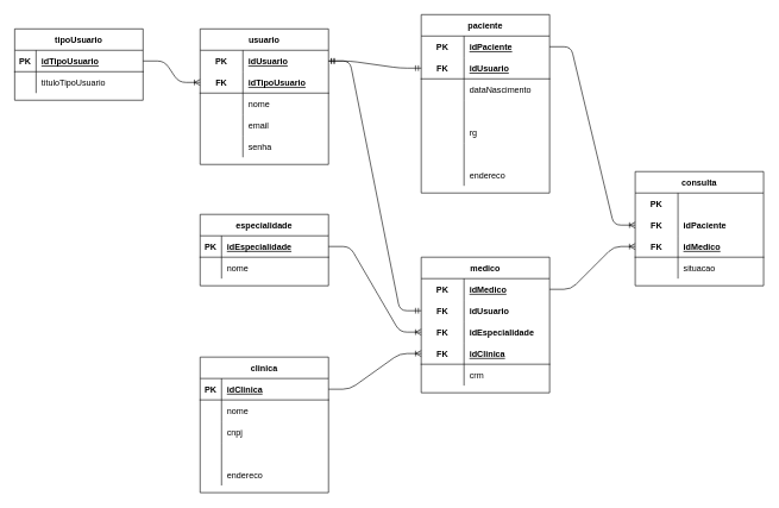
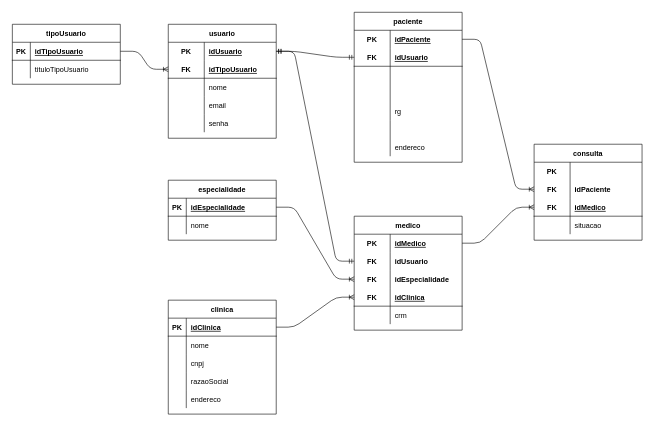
  <mxCell id="0" />
  <mxCell id="1" parent="0" />
  <mxCell id="2" value="tipoUsuario" style="shape=table;startSize=30;container=1;collapsible=1;childLayout=tableLayout;fixedRows=1;rowLines=0;fontStyle=1;align=center;resizeLast=1;" vertex="1" parent="1"><mxGeometry x="20" y="40" width="180" height="100" as="geometry" /></mxCell>
  <mxCell id="3" value="" style="shape=partialRectangle;collapsible=0;dropTarget=0;pointerEvents=0;fillColor=none;top=0;left=0;bottom=1;right=0;points=[[0,0.5],[1,0.5]];portConstraint=eastwest;" vertex="1" parent="2"><mxGeometry y="30" width="180" height="30" as="geometry" /></mxCell>
  <mxCell id="4" value="PK" style="shape=partialRectangle;connectable=0;fillColor=none;top=0;left=0;bottom=0;right=0;fontStyle=1;overflow=hidden;" vertex="1" parent="3"><mxGeometry width="30" height="30" as="geometry" /></mxCell>
  <mxCell id="5" value="idTipoUsuario" style="shape=partialRectangle;connectable=0;fillColor=none;top=0;left=0;bottom=0;right=0;align=left;spacingLeft=6;fontStyle=5;overflow=hidden;" vertex="1" parent="3"><mxGeometry x="30" width="150" height="30" as="geometry" /></mxCell>
  <mxCell id="6" value="" style="shape=partialRectangle;collapsible=0;dropTarget=0;pointerEvents=0;fillColor=none;top=0;left=0;bottom=0;right=0;points=[[0,0.5],[1,0.5]];portConstraint=eastwest;" vertex="1" parent="2"><mxGeometry y="60" width="180" height="30" as="geometry" /></mxCell>
  <mxCell id="7" value="" style="shape=partialRectangle;connectable=0;fillColor=none;top=0;left=0;bottom=0;right=0;editable=1;overflow=hidden;" vertex="1" parent="6"><mxGeometry width="30" height="30" as="geometry" /></mxCell>
  <mxCell id="8" value="tituloTipoUsuario" style="shape=partialRectangle;connectable=0;fillColor=none;top=0;left=0;bottom=0;right=0;align=left;spacingLeft=6;overflow=hidden;" vertex="1" parent="6"><mxGeometry x="30" width="150" height="30" as="geometry" /></mxCell>
  <mxCell id="9" value="usuario" style="shape=table;startSize=30;container=1;collapsible=1;childLayout=tableLayout;fixedRows=1;rowLines=0;fontStyle=1;align=center;resizeLast=1;" vertex="1" parent="1"><mxGeometry x="280" y="40" width="180" height="190" as="geometry" /></mxCell>
  <mxCell id="10" value="" style="shape=partialRectangle;collapsible=0;dropTarget=0;pointerEvents=0;fillColor=none;top=0;left=0;bottom=0;right=0;points=[[0,0.5],[1,0.5]];portConstraint=eastwest;" vertex="1" parent="9"><mxGeometry y="30" width="180" height="30" as="geometry" /></mxCell>
  <mxCell id="11" value="PK" style="shape=partialRectangle;connectable=0;fillColor=none;top=0;left=0;bottom=0;right=0;fontStyle=1;overflow=hidden;" vertex="1" parent="10"><mxGeometry width="60" height="30" as="geometry" /></mxCell>
  <mxCell id="12" value="idUsuario" style="shape=partialRectangle;connectable=0;fillColor=none;top=0;left=0;bottom=0;right=0;align=left;spacingLeft=6;fontStyle=5;overflow=hidden;" vertex="1" parent="10"><mxGeometry x="60" width="120" height="30" as="geometry" /></mxCell>
  <mxCell id="13" value="" style="shape=partialRectangle;collapsible=0;dropTarget=0;pointerEvents=0;fillColor=none;top=0;left=0;bottom=1;right=0;points=[[0,0.5],[1,0.5]];portConstraint=eastwest;" vertex="1" parent="9"><mxGeometry y="60" width="180" height="30" as="geometry" /></mxCell>
  <mxCell id="14" value="FK" style="shape=partialRectangle;connectable=0;fillColor=none;top=0;left=0;bottom=0;right=0;fontStyle=1;overflow=hidden;" vertex="1" parent="13"><mxGeometry width="60" height="30" as="geometry" /></mxCell>
  <mxCell id="15" value="idTipoUsuario" style="shape=partialRectangle;connectable=0;fillColor=none;top=0;left=0;bottom=0;right=0;align=left;spacingLeft=6;fontStyle=5;overflow=hidden;" vertex="1" parent="13"><mxGeometry x="60" width="120" height="30" as="geometry" /></mxCell>
  <mxCell id="16" value="" style="shape=partialRectangle;collapsible=0;dropTarget=0;pointerEvents=0;fillColor=none;top=0;left=0;bottom=0;right=0;points=[[0,0.5],[1,0.5]];portConstraint=eastwest;" vertex="1" parent="9"><mxGeometry y="90" width="180" height="30" as="geometry" /></mxCell>
  <mxCell id="17" value="" style="shape=partialRectangle;connectable=0;fillColor=none;top=0;left=0;bottom=0;right=0;editable=1;overflow=hidden;" vertex="1" parent="16"><mxGeometry width="60" height="30" as="geometry" /></mxCell>
  <mxCell id="18" value="nome" style="shape=partialRectangle;connectable=0;fillColor=none;top=0;left=0;bottom=0;right=0;align=left;spacingLeft=6;overflow=hidden;" vertex="1" parent="16"><mxGeometry x="60" width="120" height="30" as="geometry" /></mxCell>
  <mxCell id="19" value="" style="shape=partialRectangle;collapsible=0;dropTarget=0;pointerEvents=0;fillColor=none;top=0;left=0;bottom=0;right=0;points=[[0,0.5],[1,0.5]];portConstraint=eastwest;" vertex="1" parent="9"><mxGeometry y="120" width="180" height="30" as="geometry" /></mxCell>
  <mxCell id="20" value="" style="shape=partialRectangle;connectable=0;fillColor=none;top=0;left=0;bottom=0;right=0;editable=1;overflow=hidden;" vertex="1" parent="19"><mxGeometry width="60" height="30" as="geometry" /></mxCell>
  <mxCell id="21" value="email" style="shape=partialRectangle;connectable=0;fillColor=none;top=0;left=0;bottom=0;right=0;align=left;spacingLeft=6;overflow=hidden;" vertex="1" parent="19"><mxGeometry x="60" width="120" height="30" as="geometry" /></mxCell>
  <mxCell id="22" value="" style="shape=partialRectangle;collapsible=0;dropTarget=0;pointerEvents=0;fillColor=none;top=0;left=0;bottom=0;right=0;points=[[0,0.5],[1,0.5]];portConstraint=eastwest;" vertex="1" parent="9"><mxGeometry y="150" width="180" height="30" as="geometry" /></mxCell>
  <mxCell id="23" value="" style="shape=partialRectangle;connectable=0;fillColor=none;top=0;left=0;bottom=0;right=0;editable=1;overflow=hidden;" vertex="1" parent="22"><mxGeometry width="60" height="30" as="geometry" /></mxCell>
  <mxCell id="24" value="senha" style="shape=partialRectangle;connectable=0;fillColor=none;top=0;left=0;bottom=0;right=0;align=left;spacingLeft=6;overflow=hidden;" vertex="1" parent="22"><mxGeometry x="60" width="120" height="30" as="geometry" /></mxCell>
  <mxCell id="25" value="especialidade" style="shape=table;startSize=30;container=1;collapsible=1;childLayout=tableLayout;fixedRows=1;rowLines=0;fontStyle=1;align=center;resizeLast=1;" vertex="1" parent="1"><mxGeometry x="280" y="300" width="180" height="100" as="geometry" /></mxCell>
  <mxCell id="26" value="" style="shape=partialRectangle;collapsible=0;dropTarget=0;pointerEvents=0;fillColor=none;top=0;left=0;bottom=1;right=0;points=[[0,0.5],[1,0.5]];portConstraint=eastwest;" vertex="1" parent="25"><mxGeometry y="30" width="180" height="30" as="geometry" /></mxCell>
  <mxCell id="27" value="PK" style="shape=partialRectangle;connectable=0;fillColor=none;top=0;left=0;bottom=0;right=0;fontStyle=1;overflow=hidden;" vertex="1" parent="26"><mxGeometry width="30" height="30" as="geometry" /></mxCell>
  <mxCell id="28" value="idEspecialidade" style="shape=partialRectangle;connectable=0;fillColor=none;top=0;left=0;bottom=0;right=0;align=left;spacingLeft=6;fontStyle=5;overflow=hidden;" vertex="1" parent="26"><mxGeometry x="30" width="150" height="30" as="geometry" /></mxCell>
  <mxCell id="29" value="" style="shape=partialRectangle;collapsible=0;dropTarget=0;pointerEvents=0;fillColor=none;top=0;left=0;bottom=0;right=0;points=[[0,0.5],[1,0.5]];portConstraint=eastwest;" vertex="1" parent="25"><mxGeometry y="60" width="180" height="30" as="geometry" /></mxCell>
  <mxCell id="30" value="" style="shape=partialRectangle;connectable=0;fillColor=none;top=0;left=0;bottom=0;right=0;editable=1;overflow=hidden;" vertex="1" parent="29"><mxGeometry width="30" height="30" as="geometry" /></mxCell>
  <mxCell id="31" value="nome" style="shape=partialRectangle;connectable=0;fillColor=none;top=0;left=0;bottom=0;right=0;align=left;spacingLeft=6;overflow=hidden;" vertex="1" parent="29"><mxGeometry x="30" width="150" height="30" as="geometry" /></mxCell>
  <mxCell id="32" value="clinica" style="shape=table;startSize=30;container=1;collapsible=1;childLayout=tableLayout;fixedRows=1;rowLines=0;fontStyle=1;align=center;resizeLast=1;" vertex="1" parent="1"><mxGeometry x="280" y="500" width="180" height="190" as="geometry" /></mxCell>
  <mxCell id="33" value="" style="shape=partialRectangle;collapsible=0;dropTarget=0;pointerEvents=0;fillColor=none;top=0;left=0;bottom=1;right=0;points=[[0,0.5],[1,0.5]];portConstraint=eastwest;" vertex="1" parent="32"><mxGeometry y="30" width="180" height="30" as="geometry" /></mxCell>
  <mxCell id="34" value="PK" style="shape=partialRectangle;connectable=0;fillColor=none;top=0;left=0;bottom=0;right=0;fontStyle=1;overflow=hidden;" vertex="1" parent="33"><mxGeometry width="30" height="30" as="geometry" /></mxCell>
  <mxCell id="35" value="idClinica" style="shape=partialRectangle;connectable=0;fillColor=none;top=0;left=0;bottom=0;right=0;align=left;spacingLeft=6;fontStyle=5;overflow=hidden;" vertex="1" parent="33"><mxGeometry x="30" width="150" height="30" as="geometry" /></mxCell>
  <mxCell id="36" value="" style="shape=partialRectangle;collapsible=0;dropTarget=0;pointerEvents=0;fillColor=none;top=0;left=0;bottom=0;right=0;points=[[0,0.5],[1,0.5]];portConstraint=eastwest;" vertex="1" parent="32"><mxGeometry y="60" width="180" height="30" as="geometry" /></mxCell>
  <mxCell id="37" value="" style="shape=partialRectangle;connectable=0;fillColor=none;top=0;left=0;bottom=0;right=0;editable=1;overflow=hidden;" vertex="1" parent="36"><mxGeometry width="30" height="30" as="geometry" /></mxCell>
  <mxCell id="38" value="nome" style="shape=partialRectangle;connectable=0;fillColor=none;top=0;left=0;bottom=0;right=0;align=left;spacingLeft=6;overflow=hidden;" vertex="1" parent="36"><mxGeometry x="30" width="150" height="30" as="geometry" /></mxCell>
  <mxCell id="39" value="" style="shape=partialRectangle;collapsible=0;dropTarget=0;pointerEvents=0;fillColor=none;top=0;left=0;bottom=0;right=0;points=[[0,0.5],[1,0.5]];portConstraint=eastwest;" vertex="1" parent="32"><mxGeometry y="90" width="180" height="30" as="geometry" /></mxCell>
  <mxCell id="40" value="" style="shape=partialRectangle;connectable=0;fillColor=none;top=0;left=0;bottom=0;right=0;editable=1;overflow=hidden;" vertex="1" parent="39"><mxGeometry width="30" height="30" as="geometry" /></mxCell>
  <mxCell id="41" value="cnpj" style="shape=partialRectangle;connectable=0;fillColor=none;top=0;left=0;bottom=0;right=0;align=left;spacingLeft=6;overflow=hidden;" vertex="1" parent="39"><mxGeometry x="30" width="150" height="30" as="geometry" /></mxCell>
  <mxCell id="42" value="" style="shape=partialRectangle;collapsible=0;dropTarget=0;pointerEvents=0;fillColor=none;top=0;left=0;bottom=0;right=0;points=[[0,0.5],[1,0.5]];portConstraint=eastwest;" vertex="1" parent="32"><mxGeometry y="120" width="180" height="30" as="geometry" /></mxCell>
  <mxCell id="43" value="" style="shape=partialRectangle;connectable=0;fillColor=none;top=0;left=0;bottom=0;right=0;editable=1;overflow=hidden;" vertex="1" parent="42"><mxGeometry width="30" height="30" as="geometry" /></mxCell>
+ <mxCell id="44" value="razaoSocial" style="shape=partialRectangle;connectable=0;fillColor=none;top=0;left=0;bottom=0;right=0;align=left;spacingLeft=6;overflow=hidden;" vertex="1" parent="42"><mxGeometry x="30" width="150" height="30" as="geometry" /></mxCell>
  <mxCell id="45" value="" style="shape=partialRectangle;collapsible=0;dropTarget=0;pointerEvents=0;fillColor=none;top=0;left=0;bottom=0;right=0;points=[[0,0.5],[1,0.5]];portConstraint=eastwest;" vertex="1" parent="32"><mxGeometry y="150" width="180" height="30" as="geometry" /></mxCell>
  <mxCell id="46" value="" style="shape=partialRectangle;connectable=0;fillColor=none;top=0;left=0;bottom=0;right=0;editable=1;overflow=hidden;" vertex="1" parent="45"><mxGeometry width="30" height="30" as="geometry" /></mxCell>
  <mxCell id="47" value="endereco" style="shape=partialRectangle;connectable=0;fillColor=none;top=0;left=0;bottom=0;right=0;align=left;spacingLeft=6;overflow=hidden;" vertex="1" parent="45"><mxGeometry x="30" width="150" height="30" as="geometry" /></mxCell>
  <mxCell id="48" value="" style="shape=partialRectangle;collapsible=0;dropTarget=0;pointerEvents=0;fillColor=none;top=0;left=0;bottom=0;right=0;points=[[0,0.5],[1,0.5]];portConstraint=eastwest;" vertex="1" parent="1"><mxGeometry x="20" y="570" width="180" height="30" as="geometry" /></mxCell>
  <mxCell id="49" value="" style="shape=partialRectangle;connectable=0;fillColor=none;top=0;left=0;bottom=0;right=0;editable=1;overflow=hidden;" vertex="1" parent="48"><mxGeometry width="30" height="30" as="geometry" /></mxCell>
  <mxCell id="50" value="paciente" style="shape=table;startSize=30;container=1;collapsible=1;childLayout=tableLayout;fixedRows=1;rowLines=0;fontStyle=1;align=center;resizeLast=1;" vertex="1" parent="1"><mxGeometry x="590" y="20" width="180" height="250" as="geometry" /></mxCell>
  <mxCell id="51" value="" style="shape=partialRectangle;collapsible=0;dropTarget=0;pointerEvents=0;fillColor=none;top=0;left=0;bottom=0;right=0;points=[[0,0.5],[1,0.5]];portConstraint=eastwest;" vertex="1" parent="50"><mxGeometry y="30" width="180" height="30" as="geometry" /></mxCell>
  <mxCell id="52" value="PK" style="shape=partialRectangle;connectable=0;fillColor=none;top=0;left=0;bottom=0;right=0;fontStyle=1;overflow=hidden;" vertex="1" parent="51"><mxGeometry width="60" height="30" as="geometry" /></mxCell>
  <mxCell id="53" value="idPaciente" style="shape=partialRectangle;connectable=0;fillColor=none;top=0;left=0;bottom=0;right=0;align=left;spacingLeft=6;fontStyle=5;overflow=hidden;" vertex="1" parent="51"><mxGeometry x="60" width="120" height="30" as="geometry" /></mxCell>
  <mxCell id="54" value="" style="shape=partialRectangle;collapsible=0;dropTarget=0;pointerEvents=0;fillColor=none;top=0;left=0;bottom=1;right=0;points=[[0,0.5],[1,0.5]];portConstraint=eastwest;" vertex="1" parent="50"><mxGeometry y="60" width="180" height="30" as="geometry" /></mxCell>
  <mxCell id="55" value="FK" style="shape=partialRectangle;connectable=0;fillColor=none;top=0;left=0;bottom=0;right=0;fontStyle=1;overflow=hidden;" vertex="1" parent="54"><mxGeometry width="60" height="30" as="geometry" /></mxCell>
  <mxCell id="56" value="idUsuario" style="shape=partialRectangle;connectable=0;fillColor=none;top=0;left=0;bottom=0;right=0;align=left;spacingLeft=6;fontStyle=5;overflow=hidden;" vertex="1" parent="54"><mxGeometry x="60" width="120" height="30" as="geometry" /></mxCell>
  <mxCell id="57" value="" style="shape=partialRectangle;collapsible=0;dropTarget=0;pointerEvents=0;fillColor=none;top=0;left=0;bottom=0;right=0;points=[[0,0.5],[1,0.5]];portConstraint=eastwest;" vertex="1" parent="50"><mxGeometry y="90" width="180" height="30" as="geometry" /></mxCell>
  <mxCell id="58" value="" style="shape=partialRectangle;connectable=0;fillColor=none;top=0;left=0;bottom=0;right=0;editable=1;overflow=hidden;" vertex="1" parent="57"><mxGeometry width="60" height="30" as="geometry" /></mxCell>
- <mxCell id="59" value="dataNascimento" style="shape=partialRectangle;connectable=0;fillColor=none;top=0;left=0;bottom=0;right=0;align=left;spacingLeft=6;overflow=hidden;" vertex="1" parent="57"><mxGeometry x="60" width="120" height="30" as="geometry" /></mxCell>
  <mxCell id="60" value="" style="shape=partialRectangle;collapsible=0;dropTarget=0;pointerEvents=0;fillColor=none;top=0;left=0;bottom=0;right=0;points=[[0,0.5],[1,0.5]];portConstraint=eastwest;" vertex="1" parent="50"><mxGeometry y="120" width="180" height="30" as="geometry" /></mxCell>
  <mxCell id="61" value="" style="shape=partialRectangle;connectable=0;fillColor=none;top=0;left=0;bottom=0;right=0;editable=1;overflow=hidden;" vertex="1" parent="60"><mxGeometry width="60" height="30" as="geometry" /></mxCell>
  <mxCell id="62" value="" style="shape=partialRectangle;collapsible=0;dropTarget=0;pointerEvents=0;fillColor=none;top=0;left=0;bottom=0;right=0;points=[[0,0.5],[1,0.5]];portConstraint=eastwest;" vertex="1" parent="50"><mxGeometry y="150" width="180" height="30" as="geometry" /></mxCell>
  <mxCell id="63" value="" style="shape=partialRectangle;connectable=0;fillColor=none;top=0;left=0;bottom=0;right=0;editable=1;overflow=hidden;" vertex="1" parent="62"><mxGeometry width="60" height="30" as="geometry" /></mxCell>
  <mxCell id="64" value="rg" style="shape=partialRectangle;connectable=0;fillColor=none;top=0;left=0;bottom=0;right=0;align=left;spacingLeft=6;overflow=hidden;" vertex="1" parent="62"><mxGeometry x="60" width="120" height="30" as="geometry" /></mxCell>
  <mxCell id="65" value="" style="shape=partialRectangle;collapsible=0;dropTarget=0;pointerEvents=0;fillColor=none;top=0;left=0;bottom=0;right=0;points=[[0,0.5],[1,0.5]];portConstraint=eastwest;" vertex="1" parent="50"><mxGeometry y="180" width="180" height="30" as="geometry" /></mxCell>
  <mxCell id="66" value="" style="shape=partialRectangle;connectable=0;fillColor=none;top=0;left=0;bottom=0;right=0;editable=1;overflow=hidden;" vertex="1" parent="65"><mxGeometry width="60" height="30" as="geometry" /></mxCell>
  <mxCell id="67" value="" style="shape=partialRectangle;collapsible=0;dropTarget=0;pointerEvents=0;fillColor=none;top=0;left=0;bottom=0;right=0;points=[[0,0.5],[1,0.5]];portConstraint=eastwest;" vertex="1" parent="50"><mxGeometry y="210" width="180" height="30" as="geometry" /></mxCell>
  <mxCell id="68" value="" style="shape=partialRectangle;connectable=0;fillColor=none;top=0;left=0;bottom=0;right=0;editable=1;overflow=hidden;" vertex="1" parent="67"><mxGeometry width="60" height="30" as="geometry" /></mxCell>
  <mxCell id="69" value="endereco" style="shape=partialRectangle;connectable=0;fillColor=none;top=0;left=0;bottom=0;right=0;align=left;spacingLeft=6;overflow=hidden;" vertex="1" parent="67"><mxGeometry x="60" width="120" height="30" as="geometry" /></mxCell>
  <mxCell id="70" value="medico" style="shape=table;startSize=30;container=1;collapsible=1;childLayout=tableLayout;fixedRows=1;rowLines=0;fontStyle=1;align=center;resizeLast=1;" vertex="1" parent="1"><mxGeometry x="590" y="360" width="180" height="190" as="geometry"><mxRectangle x="-280" y="480" width="70" height="30" as="alternateBounds" /></mxGeometry></mxCell>
  <mxCell id="71" value="" style="shape=partialRectangle;collapsible=0;dropTarget=0;pointerEvents=0;fillColor=none;top=0;left=0;bottom=0;right=0;points=[[0,0.5],[1,0.5]];portConstraint=eastwest;" vertex="1" parent="70"><mxGeometry y="30" width="180" height="30" as="geometry" /></mxCell>
  <mxCell id="72" value="PK" style="shape=partialRectangle;connectable=0;fillColor=none;top=0;left=0;bottom=0;right=0;fontStyle=1;overflow=hidden;" vertex="1" parent="71"><mxGeometry width="60" height="30" as="geometry" /></mxCell>
  <mxCell id="73" value="idMedico" style="shape=partialRectangle;connectable=0;fillColor=none;top=0;left=0;bottom=0;right=0;align=left;spacingLeft=6;fontStyle=5;overflow=hidden;" vertex="1" parent="71"><mxGeometry x="60" width="120" height="30" as="geometry" /></mxCell>
  <mxCell id="74" value="" style="shape=partialRectangle;collapsible=0;dropTarget=0;pointerEvents=0;fillColor=none;top=0;left=0;bottom=0;right=0;points=[[0,0.5],[1,0.5]];portConstraint=eastwest;opacity=0;shadow=0;" vertex="1" parent="70"><mxGeometry y="60" width="180" height="30" as="geometry" /></mxCell>
  <mxCell id="75" value="FK" style="shape=partialRectangle;connectable=0;fillColor=none;top=0;left=0;bottom=0;right=0;fontStyle=1;overflow=hidden;shadow=0;sketch=0;opacity=0;" vertex="1" parent="74"><mxGeometry width="60" height="30" as="geometry" /></mxCell>
  <mxCell id="76" value="idUsuario" style="shape=partialRectangle;connectable=0;fillColor=none;top=0;left=0;bottom=0;right=0;align=left;spacingLeft=6;fontStyle=1;overflow=hidden;" vertex="1" parent="74"><mxGeometry x="60" width="120" height="30" as="geometry" /></mxCell>
  <mxCell id="77" value="" style="shape=partialRectangle;collapsible=0;dropTarget=0;pointerEvents=0;fillColor=none;top=0;left=0;bottom=0;right=0;points=[[0,0.5],[1,0.5]];portConstraint=eastwest;" vertex="1" parent="70"><mxGeometry y="90" width="180" height="30" as="geometry" /></mxCell>
  <mxCell id="78" value="FK" style="shape=partialRectangle;connectable=0;fillColor=none;top=0;left=0;bottom=0;right=0;fontStyle=1;overflow=hidden;" vertex="1" parent="77"><mxGeometry width="60" height="30" as="geometry" /></mxCell>
  <mxCell id="79" value="idEspecialidade" style="shape=partialRectangle;connectable=0;fillColor=none;top=0;left=0;bottom=0;right=0;align=left;spacingLeft=6;fontStyle=1;overflow=hidden;" vertex="1" parent="77"><mxGeometry x="60" width="120" height="30" as="geometry" /></mxCell>
  <mxCell id="80" value="" style="shape=partialRectangle;collapsible=0;dropTarget=0;pointerEvents=0;fillColor=none;top=0;left=0;bottom=1;right=0;points=[[0,0.5],[1,0.5]];portConstraint=eastwest;" vertex="1" parent="70"><mxGeometry y="120" width="180" height="30" as="geometry" /></mxCell>
  <mxCell id="81" value="FK" style="shape=partialRectangle;connectable=0;fillColor=none;top=0;left=0;bottom=0;right=0;fontStyle=1;overflow=hidden;" vertex="1" parent="80"><mxGeometry width="60" height="30" as="geometry" /></mxCell>
  <mxCell id="82" value="idClinica" style="shape=partialRectangle;connectable=0;fillColor=none;top=0;left=0;bottom=0;right=0;align=left;spacingLeft=6;fontStyle=5;overflow=hidden;" vertex="1" parent="80"><mxGeometry x="60" width="120" height="30" as="geometry" /></mxCell>
  <mxCell id="83" value="" style="shape=partialRectangle;collapsible=0;dropTarget=0;pointerEvents=0;fillColor=none;top=0;left=0;bottom=0;right=0;points=[[0,0.5],[1,0.5]];portConstraint=eastwest;" vertex="1" parent="70"><mxGeometry y="150" width="180" height="30" as="geometry" /></mxCell>
  <mxCell id="84" value="" style="shape=partialRectangle;connectable=0;fillColor=none;top=0;left=0;bottom=0;right=0;editable=1;overflow=hidden;" vertex="1" parent="83"><mxGeometry width="60" height="30" as="geometry" /></mxCell>
  <mxCell id="85" value="crm" style="shape=partialRectangle;connectable=0;fillColor=none;top=0;left=0;bottom=0;right=0;align=left;spacingLeft=6;overflow=hidden;" vertex="1" parent="83"><mxGeometry x="60" width="120" height="30" as="geometry" /></mxCell>
  <mxCell id="86" value="consulta" style="shape=table;startSize=30;container=1;collapsible=1;childLayout=tableLayout;fixedRows=1;rowLines=0;fontStyle=1;align=center;resizeLast=1;" vertex="1" parent="1"><mxGeometry x="890" y="240" width="180" height="160" as="geometry" /></mxCell>
  <mxCell id="87" value="" style="shape=partialRectangle;collapsible=0;dropTarget=0;pointerEvents=0;fillColor=none;top=0;left=0;bottom=0;right=0;points=[[0,0.5],[1,0.5]];portConstraint=eastwest;" vertex="1" parent="86"><mxGeometry y="30" width="180" height="30" as="geometry" /></mxCell>
  <mxCell id="88" value="PK" style="shape=partialRectangle;connectable=0;fillColor=none;top=0;left=0;bottom=0;right=0;fontStyle=1;overflow=hidden;" vertex="1" parent="87"><mxGeometry width="60" height="30" as="geometry" /></mxCell>
  <mxCell id="89" value="" style="shape=partialRectangle;collapsible=0;dropTarget=0;pointerEvents=0;fillColor=none;top=0;left=0;bottom=0;right=0;points=[[0,0.5],[1,0.5]];portConstraint=eastwest;" vertex="1" parent="86"><mxGeometry y="60" width="180" height="30" as="geometry" /></mxCell>
  <mxCell id="90" value="FK" style="shape=partialRectangle;connectable=0;fillColor=none;top=0;left=0;bottom=0;right=0;fontStyle=1;overflow=hidden;" vertex="1" parent="89"><mxGeometry width="60" height="30" as="geometry" /></mxCell>
  <mxCell id="91" value="idPaciente" style="shape=partialRectangle;connectable=0;fillColor=none;top=0;left=0;bottom=0;right=0;align=left;spacingLeft=6;fontStyle=1;overflow=hidden;" vertex="1" parent="89"><mxGeometry x="60" width="120" height="30" as="geometry" /></mxCell>
  <mxCell id="92" value="" style="shape=partialRectangle;collapsible=0;dropTarget=0;pointerEvents=0;fillColor=none;top=0;left=0;bottom=1;right=0;points=[[0,0.5],[1,0.5]];portConstraint=eastwest;" vertex="1" parent="86"><mxGeometry y="90" width="180" height="30" as="geometry" /></mxCell>
  <mxCell id="93" value="FK" style="shape=partialRectangle;connectable=0;fillColor=none;top=0;left=0;bottom=0;right=0;fontStyle=1;overflow=hidden;" vertex="1" parent="92"><mxGeometry width="60" height="30" as="geometry" /></mxCell>
  <mxCell id="94" value="idMedico" style="shape=partialRectangle;connectable=0;fillColor=none;top=0;left=0;bottom=0;right=0;align=left;spacingLeft=6;fontStyle=5;overflow=hidden;" vertex="1" parent="92"><mxGeometry x="60" width="120" height="30" as="geometry" /></mxCell>
  <mxCell id="95" value="" style="shape=partialRectangle;collapsible=0;dropTarget=0;pointerEvents=0;fillColor=none;top=0;left=0;bottom=0;right=0;points=[[0,0.5],[1,0.5]];portConstraint=eastwest;" vertex="1" parent="86"><mxGeometry y="120" width="180" height="30" as="geometry" /></mxCell>
  <mxCell id="96" value="" style="shape=partialRectangle;connectable=0;fillColor=none;top=0;left=0;bottom=0;right=0;editable=1;overflow=hidden;" vertex="1" parent="95"><mxGeometry width="60" height="30" as="geometry" /></mxCell>
  <mxCell id="97" value="situacao" style="shape=partialRectangle;connectable=0;fillColor=none;top=0;left=0;bottom=0;right=0;align=left;spacingLeft=6;overflow=hidden;" vertex="1" parent="95"><mxGeometry x="60" width="120" height="30" as="geometry" /></mxCell>
  <mxCell id="98" value="" style="edgeStyle=entityRelationEdgeStyle;fontSize=12;html=1;endArrow=ERoneToMany;exitX=1;exitY=0.5;exitDx=0;exitDy=0;" edge="1" parent="1" source="3" target="13"><mxGeometry width="100" height="100" relative="1" as="geometry"><mxPoint x="160" y="290" as="sourcePoint" /><mxPoint x="260" y="190" as="targetPoint" /></mxGeometry></mxCell>
  <mxCell id="99" value="" style="edgeStyle=entityRelationEdgeStyle;fontSize=12;html=1;endArrow=ERmandOne;startArrow=ERmandOne;entryX=0;entryY=0.5;entryDx=0;entryDy=0;exitX=1;exitY=0.5;exitDx=0;exitDy=0;" edge="1" parent="1" source="10" target="74"><mxGeometry width="100" height="100" relative="1" as="geometry"><mxPoint x="530" y="430" as="sourcePoint" /><mxPoint x="630" y="330" as="targetPoint" /></mxGeometry></mxCell>
  <mxCell id="100" value="" style="edgeStyle=entityRelationEdgeStyle;fontSize=12;html=1;endArrow=ERmandOne;startArrow=ERmandOne;" edge="1" parent="1" source="10" target="54"><mxGeometry width="100" height="100" relative="1" as="geometry"><mxPoint x="530" y="430" as="sourcePoint" /><mxPoint x="630" y="330" as="targetPoint" /></mxGeometry></mxCell>
  <mxCell id="101" value="" style="edgeStyle=entityRelationEdgeStyle;fontSize=12;html=1;endArrow=ERoneToMany;exitX=1;exitY=0.5;exitDx=0;exitDy=0;" edge="1" parent="1" source="26" target="77"><mxGeometry width="100" height="100" relative="1" as="geometry"><mxPoint x="530" y="430" as="sourcePoint" /><mxPoint x="630" y="330" as="targetPoint" /></mxGeometry></mxCell>
  <mxCell id="102" value="" style="edgeStyle=entityRelationEdgeStyle;fontSize=12;html=1;endArrow=ERoneToMany;exitX=1;exitY=0.5;exitDx=0;exitDy=0;" edge="1" parent="1" source="33" target="80"><mxGeometry width="100" height="100" relative="1" as="geometry"><mxPoint x="530" y="430" as="sourcePoint" /><mxPoint x="630" y="330" as="targetPoint" /></mxGeometry></mxCell>
  <mxCell id="103" value="" style="edgeStyle=entityRelationEdgeStyle;fontSize=12;html=1;endArrow=ERoneToMany;exitX=1;exitY=0.5;exitDx=0;exitDy=0;" edge="1" parent="1" source="51" target="89"><mxGeometry width="100" height="100" relative="1" as="geometry"><mxPoint x="810" y="515" as="sourcePoint" /><mxPoint x="910" y="415" as="targetPoint" /></mxGeometry></mxCell>
  <mxCell id="104" value="" style="edgeStyle=entityRelationEdgeStyle;fontSize=12;html=1;endArrow=ERoneToMany;exitX=1;exitY=0.5;exitDx=0;exitDy=0;" edge="1" parent="1" source="71" target="92"><mxGeometry width="100" height="100" relative="1" as="geometry"><mxPoint x="530" y="430" as="sourcePoint" /><mxPoint x="630" y="330" as="targetPoint" /></mxGeometry></mxCell>
